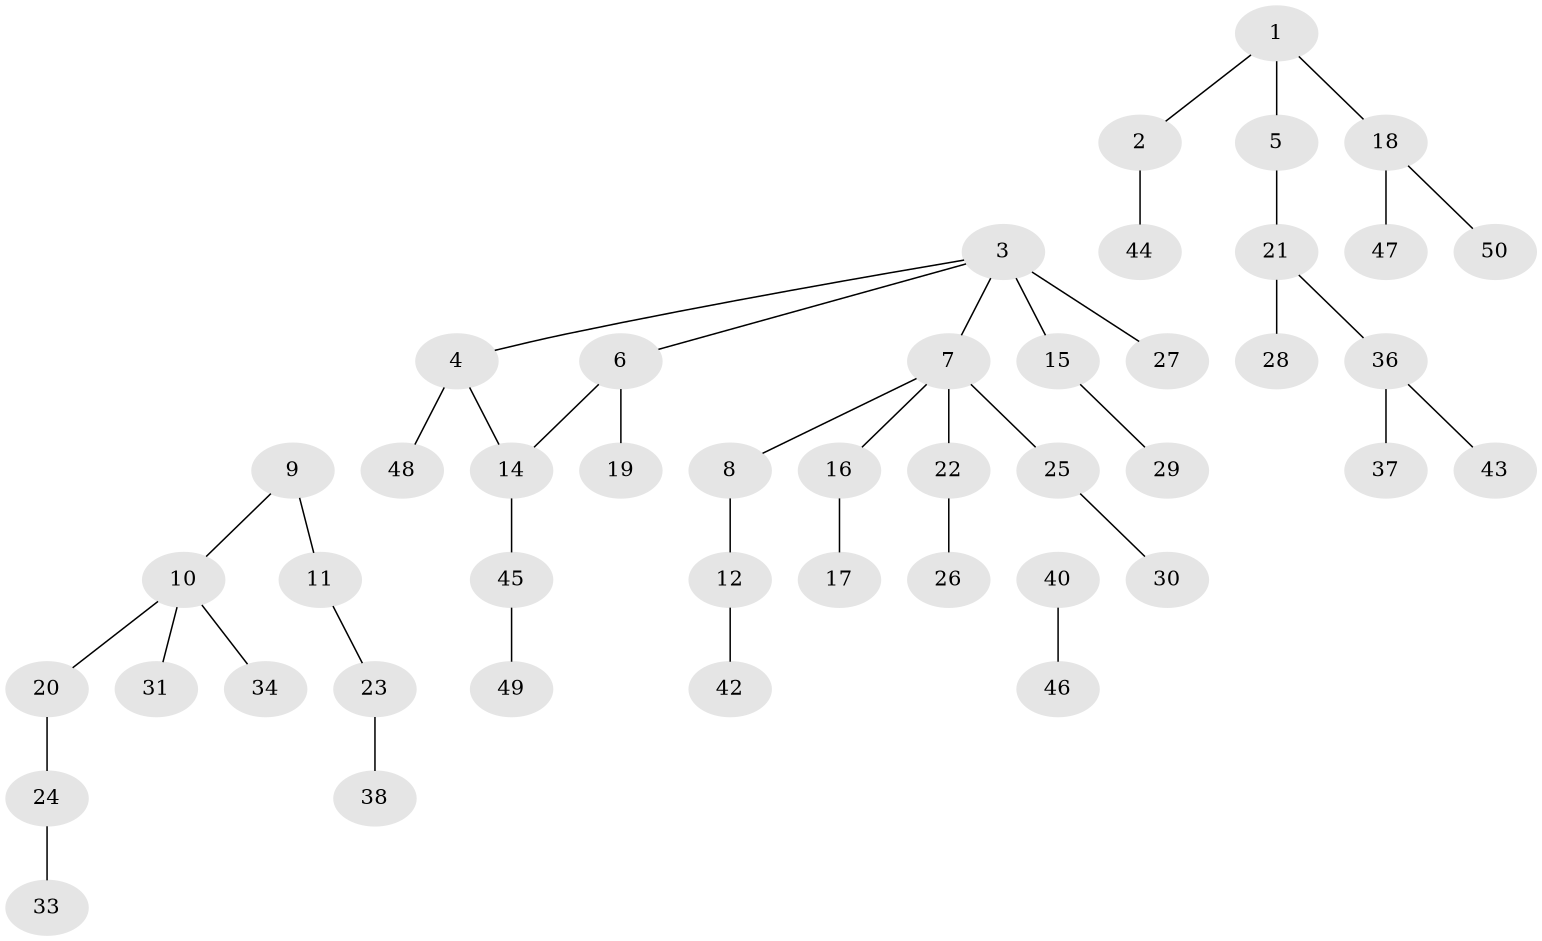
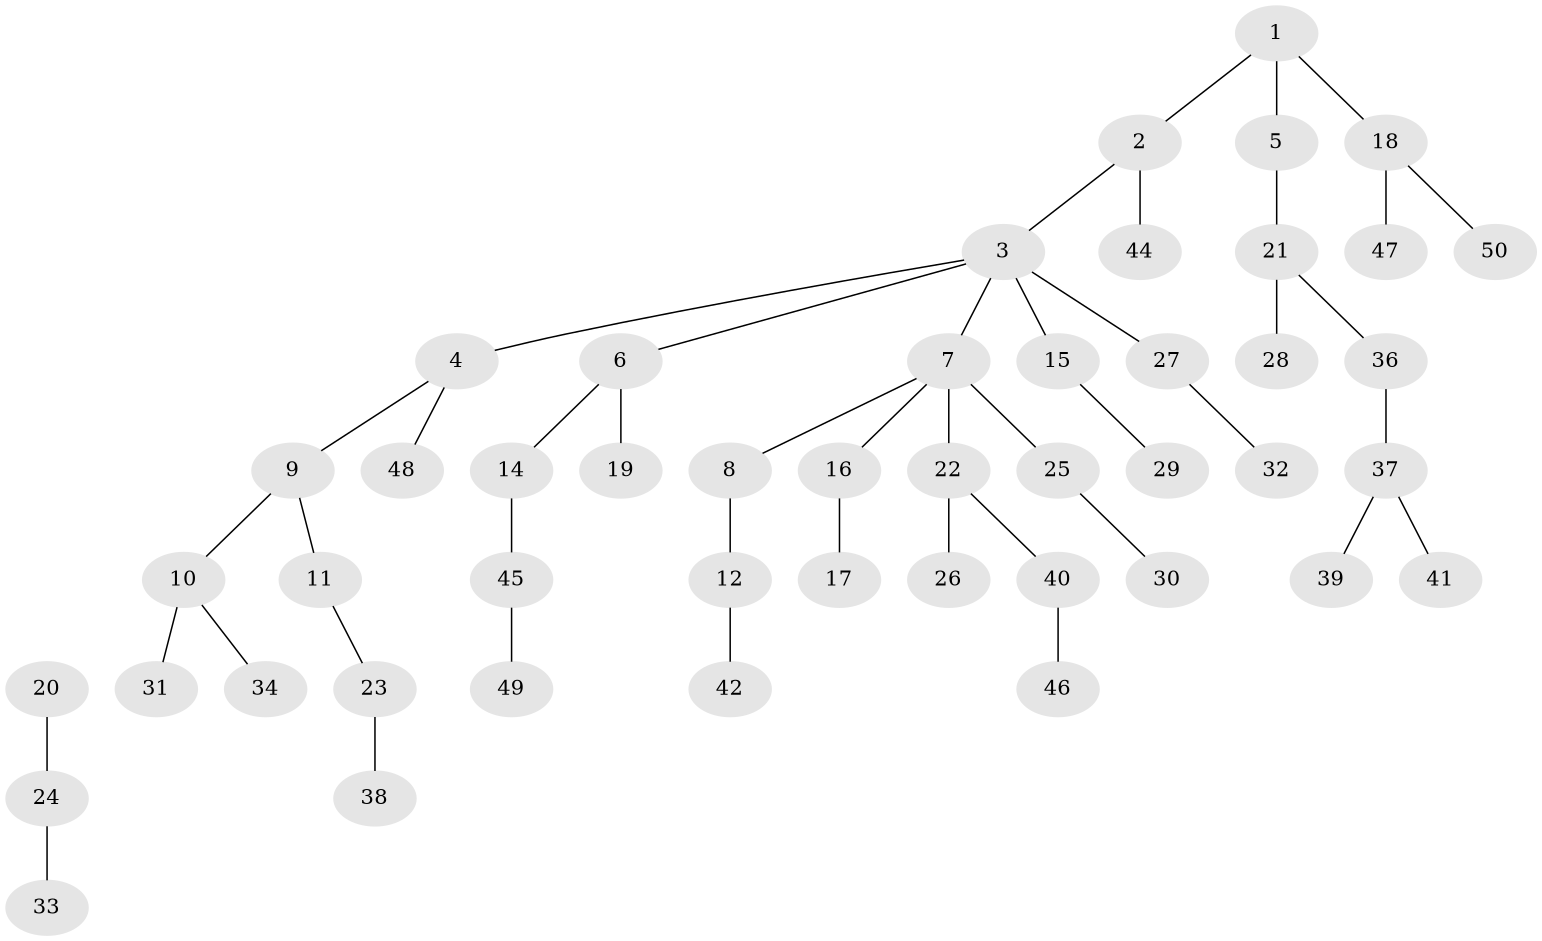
  graph {
    node [color=gray90 style=filled]
    1
    2
    5
    18
    3
    44
    21
    47
    50
    4
    6
    7
    15
    27
    9
    48
    14
    19
    8
    16
    22
    25
    29
+   32
    10
    11
    28
    36
    45
    12
    17
    26
    40
    30
    42
    20
    31
    34
    23
    24
    38
    49
    33
    37
-   43
    46
+   39
+   41
    1 -- 2
    1 -- 5
    1 -- 18
+   2 -- 3
    2 -- 44
    5 -- 21
    18 -- 47
    18 -- 50
    3 -- 4
    3 -- 6
    3 -- 7
    3 -- 15
    3 -- 27
    21 -- 28
    21 -- 36
-   4 -- 14
+   4 -- 9
    4 -- 48
    6 -- 14
    6 -- 19
    7 -- 8
    7 -- 16
    7 -- 22
    7 -- 25
    15 -- 29
+   27 -- 32
    9 -- 10
    9 -- 11
    14 -- 45
    8 -- 12
    16 -- 17
    22 -- 26
+   22 -- 40
    25 -- 30
-   10 -- 20
    10 -- 31
    10 -- 34
    11 -- 23
    36 -- 37
-   36 -- 43
    45 -- 49
    12 -- 42
    40 -- 46
    20 -- 24
    23 -- 38
    24 -- 33
+   37 -- 39
+   37 -- 41
  }
